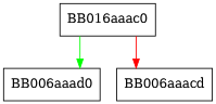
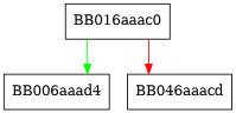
  digraph {
    splines=ortho
    node [shape=box]
    n1 [label=BB016aaac0]
-   BB006aaad0
-   BB006aaacd
+   BB006aaad0 [label=BB006aaad4]
+   BB006aaacd [label=BB046aaacd]
    n1 -> BB006aaad0 [color=green]
    n1 -> BB006aaacd [color=red]
  }
